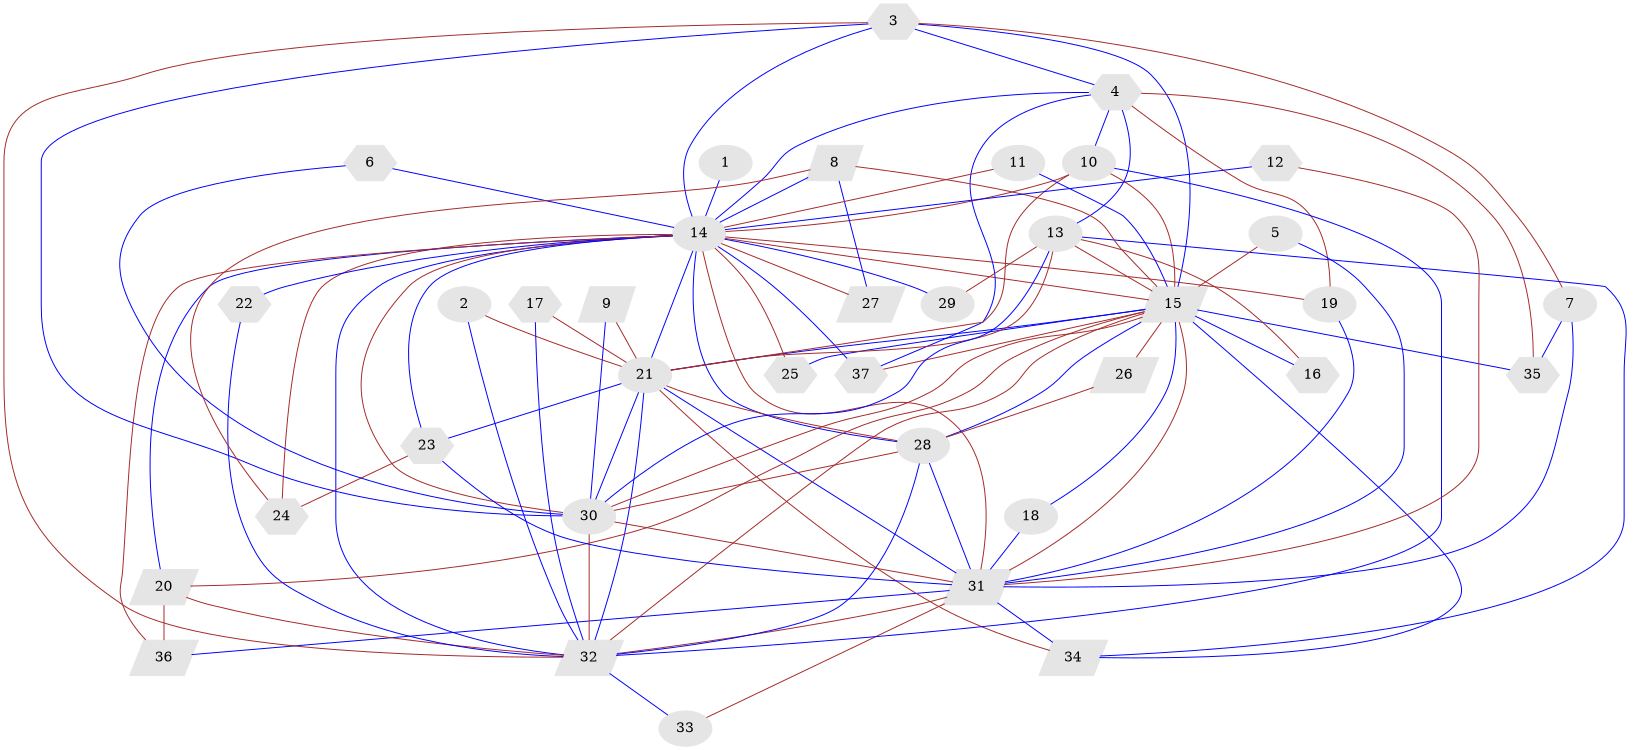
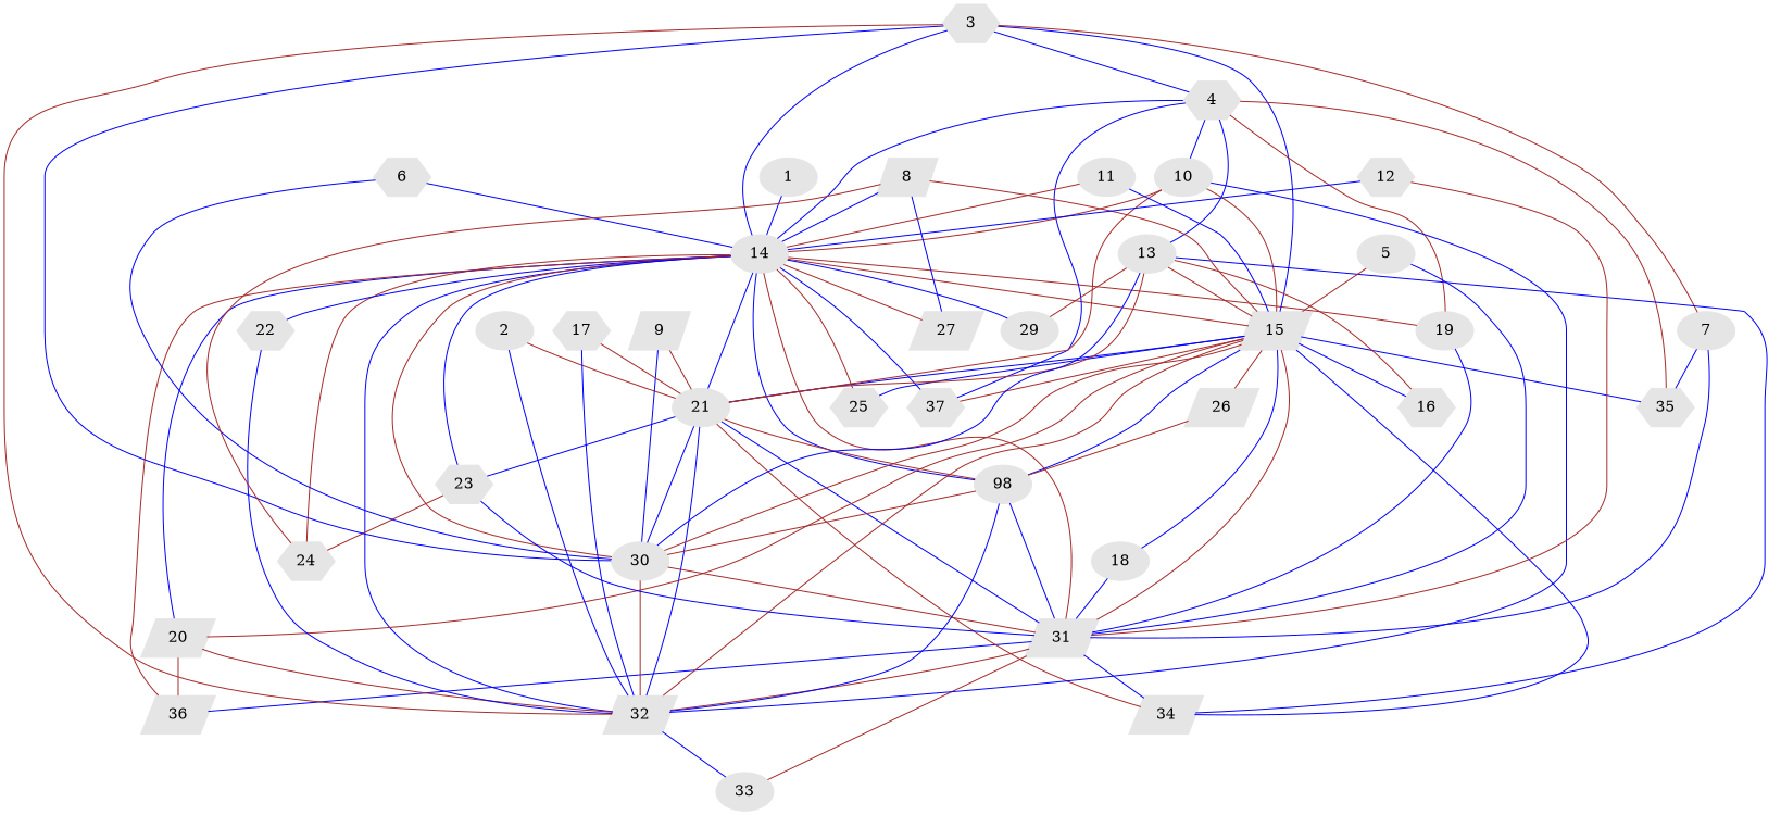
  graph {
    node [color=gray90 shape=ellipse style=filled]
    edge [color=blue weight=1.0]
    1
    14
    31 [shape=parallelogram]
    21
    32 [shape=parallelogram]
    15 [shape=parallelogram]
    30
    19
    37 [shape=hexagon]
    24 [shape=hexagon]
    27 [shape=parallelogram]
    29
    20 [shape=parallelogram]
    22 [shape=hexagon]
    23 [shape=hexagon]
    25 [shape=hexagon]
-   28
+   28 [label=98]
    36 [shape=parallelogram]
    34 [shape=parallelogram]
    33
    2
    3 [shape=hexagon]
    4 [shape=hexagon]
    7
    10
    13
    35 [shape=hexagon]
    16 [shape=hexagon]
    18
    26 [shape=parallelogram]
    5
    6 [shape=hexagon]
    8 [shape=parallelogram]
    9 [shape=parallelogram]
    11
    12 [shape=hexagon]
    17 [shape=hexagon]
    1 -- 14
    14 -- 31 [color=brown weight=3.0]
    14 -- 21 [weight=4.0]
    14 -- 32 [weight=6.0]
    14 -- 15 [color=brown weight=4.0]
    14 -- 30 [color=brown weight=4.0]
    14 -- 19 [color=brown]
    14 -- 37
    14 -- 24 [color=brown]
    14 -- 27 [color=brown weight=2.0]
    14 -- 29
    14 -- 20
    14 -- 22 [weight=2.0]
    14 -- 23
    14 -- 25 [color=brown]
    14 -- 28 [weight=3.0]
    14 -- 36 [color=brown]
    31 -- 32 [color=brown weight=3.0]
    31 -- 36
    31 -- 34
    31 -- 33 [color=brown]
    21 -- 31
    21 -- 32 [weight=2.0]
    21 -- 30
    21 -- 23
    21 -- 28 [color=brown weight=2.0]
    21 -- 34 [color=brown]
    32 -- 33
    15 -- 31 [color=brown]
    15 -- 21 [weight=2.0]
    15 -- 32 [color=brown weight=2.0]
    15 -- 30 [color=brown]
    15 -- 37 [color=brown]
    15 -- 20 [color=brown]
    15 -- 25
    15 -- 28
    15 -- 34
    15 -- 35
    15 -- 16
    15 -- 18
    15 -- 26 [color=brown]
    30 -- 31 [color=brown]
    30 -- 32 [color=brown weight=2.0]
    19 -- 31
    20 -- 32 [color=brown]
    20 -- 36 [color=brown]
    22 -- 32
    23 -- 31
    23 -- 24 [color=brown]
    28 -- 31
    28 -- 32 [weight=2.0]
    28 -- 30 [color=brown]
    2 -- 21 [color=brown]
    2 -- 32
    3 -- 14
    3 -- 32 [color=brown]
    3 -- 15
    3 -- 30
    3 -- 4
    3 -- 7 [color=brown]
    4 -- 14
    4 -- 19 [color=brown]
    4 -- 37
    4 -- 10
    4 -- 13
    4 -- 35 [color=brown weight=2.0]
    7 -- 31
    7 -- 35
    10 -- 14 [color=brown]
    10 -- 21 [color=brown]
    10 -- 32
    10 -- 15 [color=brown]
    13 -- 21 [color=brown weight=2.0]
    13 -- 15 [color=brown]
    13 -- 30
    13 -- 29 [color=brown]
    13 -- 34
    13 -- 16 [color=brown]
    18 -- 31 [weight=2.0]
    26 -- 28 [color=brown]
    5 -- 31
    5 -- 15 [color=brown]
    6 -- 14
    6 -- 30
    8 -- 14 [weight=2.0]
    8 -- 15 [color=brown]
    8 -- 24 [color=brown]
    8 -- 27
    9 -- 21 [color=brown]
    9 -- 30
    11 -- 14 [color=brown]
    11 -- 15
    12 -- 14 [weight=2.0]
    12 -- 31 [color=brown]
    17 -- 21 [color=brown]
    17 -- 32
  }
